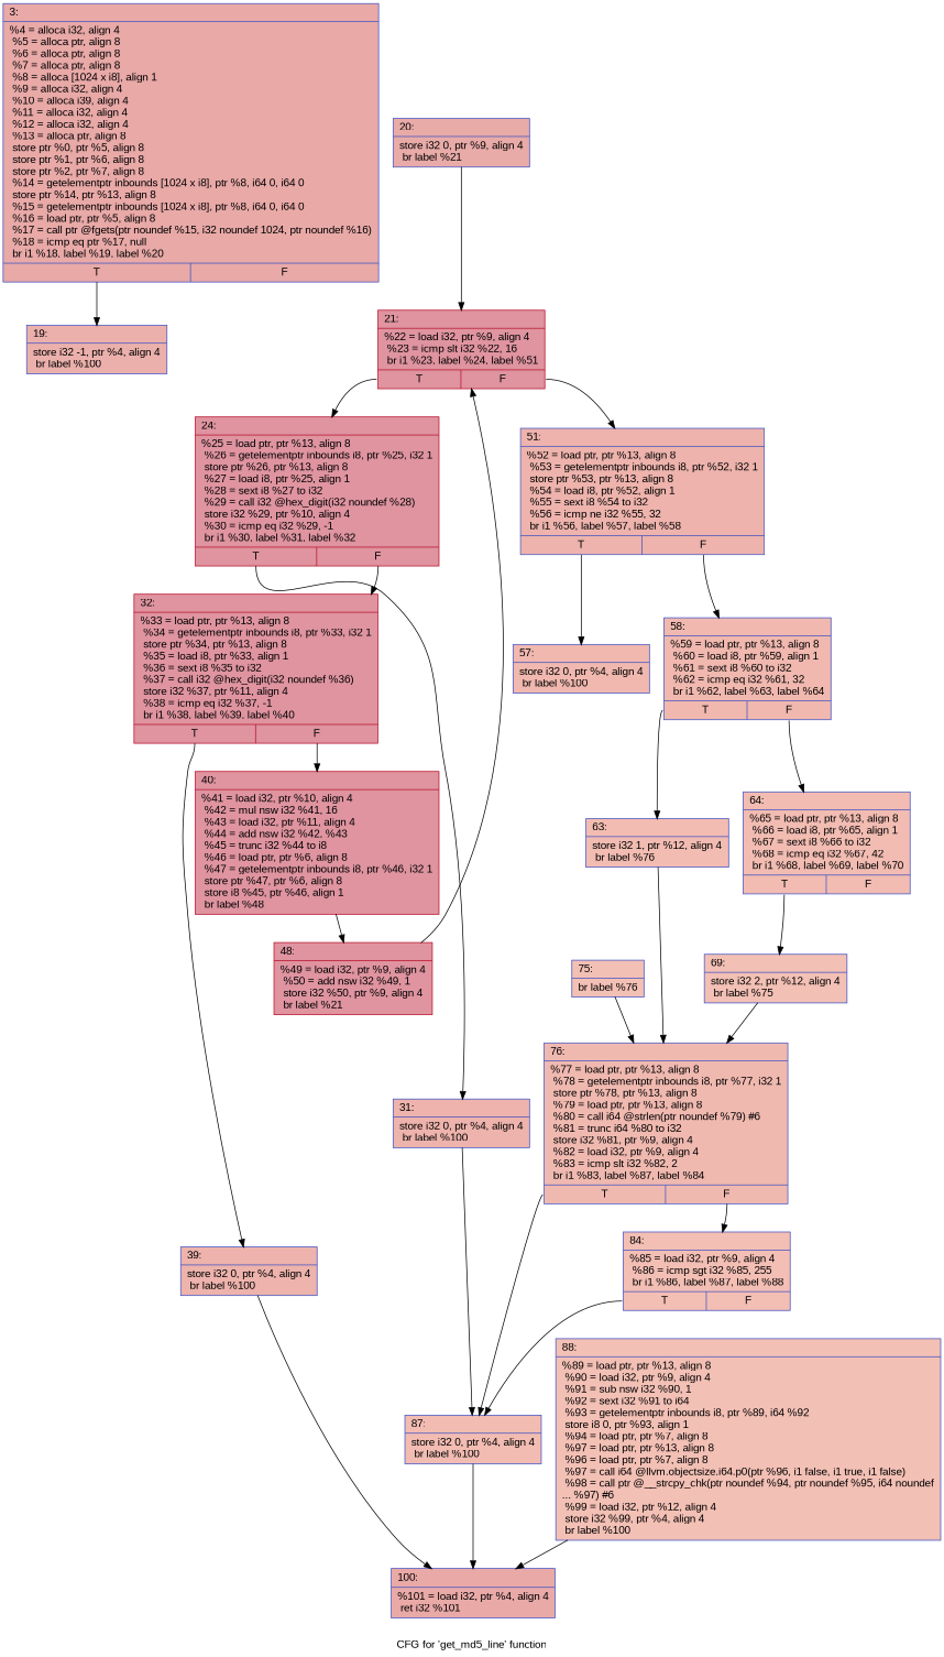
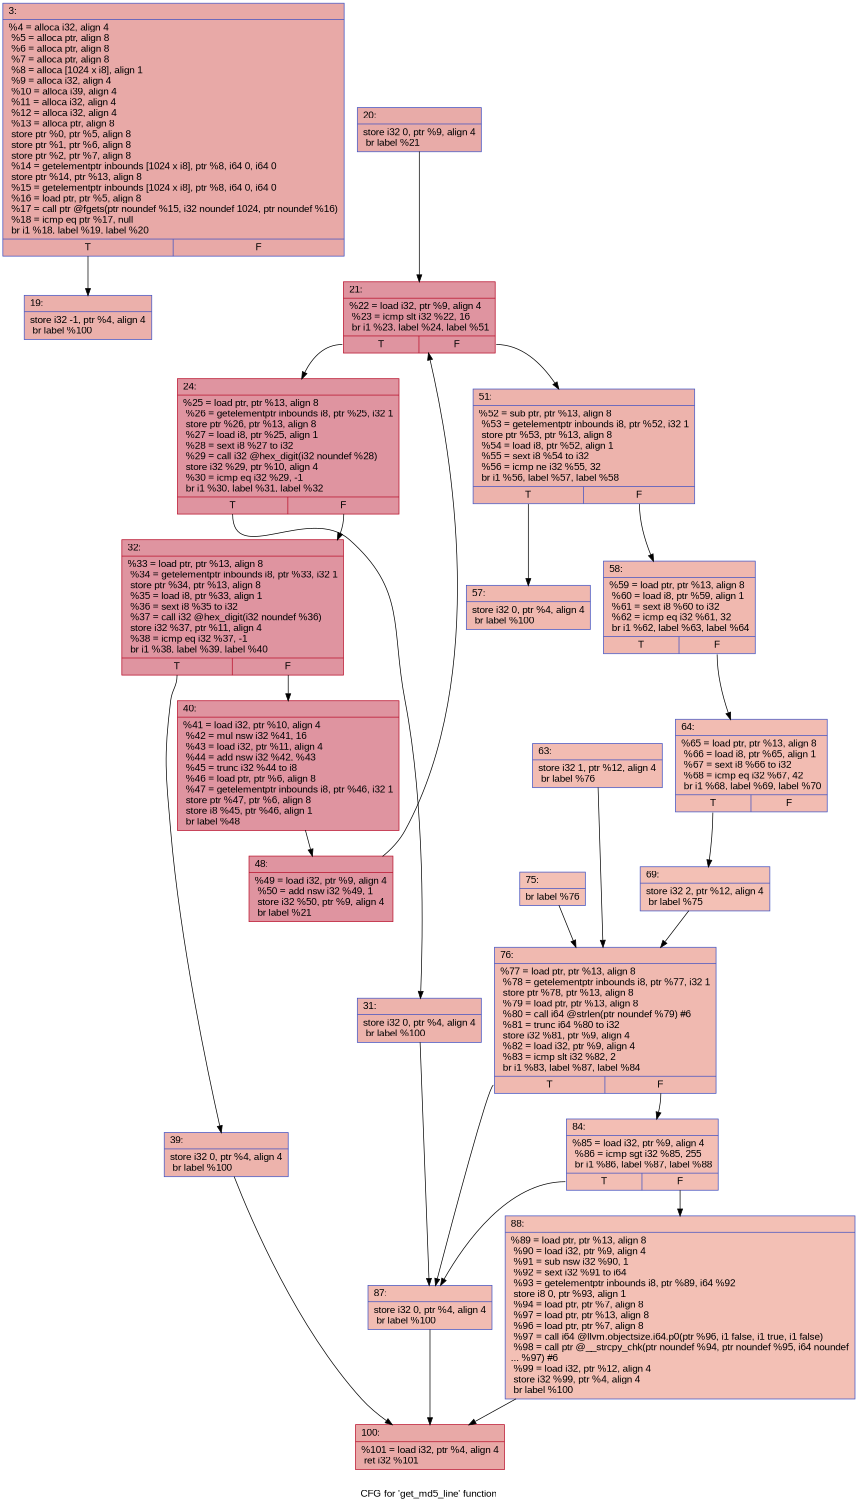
  digraph {
    fontname="Liberation Sans"
    label="CFG for 'get_md5_line' function"
    node [color="#3d50c3ff" fillcolor="#b70d2870" fontname="Liberation Sans" shape=record style=filled]
    edge [fontname="Liberation Sans"]
    n1 [fillcolor="#ca3b3770" label="{3:\l|  %4 = alloca i32, align 4\l  %5 = alloca ptr, align 8\l  %6 = alloca ptr, align 8\l  %7 = alloca ptr, align 8\l  %8 = alloca [1024 x i8], align 1\l  %9 = alloca i32, align 4\l  %10 = alloca i39, align 4\l  %11 = alloca i32, align 4\l  %12 = alloca i32, align 4\l  %13 = alloca ptr, align 8\l  store ptr %0, ptr %5, align 8\l  store ptr %1, ptr %6, align 8\l  store ptr %2, ptr %7, align 8\l  %14 = getelementptr inbounds [1024 x i8], ptr %8, i64 0, i64 0\l  store ptr %14, ptr %13, align 8\l  %15 = getelementptr inbounds [1024 x i8], ptr %8, i64 0, i64 0\l  %16 = load ptr, ptr %5, align 8\l  %17 = call ptr @fgets(ptr noundef %15, i32 noundef 1024, ptr noundef %16)\l  %18 = icmp eq ptr %17, null\l  br i1 %18, label %19, label %20\l|{<s0>T|<s1>F}}"]
    n2 [fillcolor="#d24b4070" label="{19:\l|  store i32 -1, ptr %4, align 4\l  br label %100\l}"]
    n3 [fillcolor="#cc403a70" label="{20:\l|  store i32 0, ptr %9, align 4\l  br label %21\l}"]
    n4 [color="#b70d28ff" label="{21:\l|  %22 = load i32, ptr %9, align 4\l  %23 = icmp slt i32 %22, 16\l  br i1 %23, label %24, label %51\l|{<s0>T|<s1>F}}"]
-   n5 [fillcolor="#ca3b3770" label="{100:\l|  %101 = load i32, ptr %4, align 4\l  ret i32 %101\l}"]
+   n5 [color="#b70d28ff" fillcolor="#ca3b3770" label="{100:\l|  %101 = load i32, ptr %4, align 4\l  ret i32 %101\l}"]
    n6 [color="#b70d28ff" label="{24:\l|  %25 = load ptr, ptr %13, align 8\l  %26 = getelementptr inbounds i8, ptr %25, i32 1\l  store ptr %26, ptr %13, align 8\l  %27 = load i8, ptr %25, align 1\l  %28 = sext i8 %27 to i32\l  %29 = call i32 @hex_digit(i32 noundef %28)\l  store i32 %29, ptr %10, align 4\l  %30 = icmp eq i32 %29, -1\l  br i1 %30, label %31, label %32\l|{<s0>T|<s1>F}}"]
-   n7 [fillcolor="#d6524470" label="{51:\l|  %52 = load ptr, ptr %13, align 8\l  %53 = getelementptr inbounds i8, ptr %52, i32 1\l  store ptr %53, ptr %13, align 8\l  %54 = load i8, ptr %52, align 1\l  %55 = sext i8 %54 to i32\l  %56 = icmp ne i32 %55, 32\l  br i1 %56, label %57, label %58\l|{<s0>T|<s1>F}}"]
+   n7 [fillcolor="#d6524470" label="{51:\l|  %52 = sub ptr, ptr %13, align 8\l  %53 = getelementptr inbounds i8, ptr %52, i32 1\l  store ptr %53, ptr %13, align 8\l  %54 = load i8, ptr %52, align 1\l  %55 = sext i8 %54 to i32\l  %56 = icmp ne i32 %55, 32\l  br i1 %56, label %57, label %58\l|{<s0>T|<s1>F}}"]
    n8 [fillcolor="#d6524470" label="{31:\l|  store i32 0, ptr %4, align 4\l  br label %100\l}"]
    n9 [color="#b70d28ff" label="{32:\l|  %33 = load ptr, ptr %13, align 8\l  %34 = getelementptr inbounds i8, ptr %33, i32 1\l  store ptr %34, ptr %13, align 8\l  %35 = load i8, ptr %33, align 1\l  %36 = sext i8 %35 to i32\l  %37 = call i32 @hex_digit(i32 noundef %36)\l  store i32 %37, ptr %11, align 4\l  %38 = icmp eq i32 %37, -1\l  br i1 %38, label %39, label %40\l|{<s0>T|<s1>F}}"]
    n10 [fillcolor="#dc5d4a70" label="{57:\l|  store i32 0, ptr %4, align 4\l  br label %100\l}"]
    n11 [fillcolor="#dc5d4a70" label="{58:\l|  %59 = load ptr, ptr %13, align 8\l  %60 = load i8, ptr %59, align 1\l  %61 = sext i8 %60 to i32\l  %62 = icmp eq i32 %61, 32\l  br i1 %62, label %63, label %64\l|{<s0>T|<s1>F}}"]
    n12 [fillcolor="#e1675170" label="{87:\l|  store i32 0, ptr %4, align 4\l  br label %100\l}"]
    n13 [fillcolor="#d6524470" label="{39:\l|  store i32 0, ptr %4, align 4\l  br label %100\l}"]
    n14 [color="#b70d28ff" label="{40:\l|  %41 = load i32, ptr %10, align 4\l  %42 = mul nsw i32 %41, 16\l  %43 = load i32, ptr %11, align 4\l  %44 = add nsw i32 %42, %43\l  %45 = trunc i32 %44 to i8\l  %46 = load ptr, ptr %6, align 8\l  %47 = getelementptr inbounds i8, ptr %46, i32 1\l  store ptr %47, ptr %6, align 8\l  store i8 %45, ptr %46, align 1\l  br label %48\l}"]
    n15 [fillcolor="#e1675170" label="{63:\l|  store i32 1, ptr %12, align 4\l  br label %76\l}"]
    n16 [fillcolor="#e1675170" label="{64:\l|  %65 = load ptr, ptr %13, align 8\l  %66 = load i8, ptr %65, align 1\l  %67 = sext i8 %66 to i32\l  %68 = icmp eq i32 %67, 42\l  br i1 %68, label %69, label %70\l|{<s0>T|<s1>F}}"]
    n17 [color="#b70d28ff" label="{48:\l|  %49 = load i32, ptr %9, align 4\l  %50 = add nsw i32 %49, 1\l  store i32 %50, ptr %9, align 4\l  br label %21\l}"]
    n18 [fillcolor="#de614d70" label="{76:\l|  %77 = load ptr, ptr %13, align 8\l  %78 = getelementptr inbounds i8, ptr %77, i32 1\l  store ptr %78, ptr %13, align 8\l  %79 = load ptr, ptr %13, align 8\l  %80 = call i64 @strlen(ptr noundef %79) #6\l  %81 = trunc i64 %80 to i32\l  store i32 %81, ptr %9, align 4\l  %82 = load i32, ptr %9, align 4\l  %83 = icmp slt i32 %82, 2\l  br i1 %83, label %87, label %84\l|{<s0>T|<s1>F}}"]
    n19 [fillcolor="#e5705870" label="{69:\l|  store i32 2, ptr %12, align 4\l  br label %75\l}"]
    n20 [fillcolor="#e36c5570" label="{84:\l|  %85 = load i32, ptr %9, align 4\l  %86 = icmp sgt i32 %85, 255\l  br i1 %86, label %87, label %88\l|{<s0>T|<s1>F}}"]
    n21 [fillcolor="#e5705870" label="{88:\l|  %89 = load ptr, ptr %13, align 8\l  %90 = load i32, ptr %9, align 4\l  %91 = sub nsw i32 %90, 1\l  %92 = sext i32 %91 to i64\l  %93 = getelementptr inbounds i8, ptr %89, i64 %92\l  store i8 0, ptr %93, align 1\l  %94 = load ptr, ptr %7, align 8\l  %97 = load ptr, ptr %13, align 8\l  %96 = load ptr, ptr %7, align 8\l  %97 = call i64 @llvm.objectsize.i64.p0(ptr %96, i1 false, i1 true, i1 false)\l  %98 = call ptr @__strcpy_chk(ptr noundef %94, ptr noundef %95, i64 noundef\l... %97) #6\l  %99 = load i32, ptr %12, align 4\l  store i32 %99, ptr %4, align 4\l  br label %100\l}"]
    n22 [fillcolor="#e5705870" label="{75:\l|  br label %76\l}"]
    n1 -> n2 [tailport=s0]
    n3 -> n4
    n4 -> n6 [tailport=s0]
    n4 -> n7 [tailport=s1]
    n6 -> n8 [tailport=s0]
    n6 -> n9 [tailport=s1]
    n7 -> n10 [tailport=s0]
    n7 -> n11 [tailport=s1]
    n8 -> n12
    n9 -> n13 [tailport=s0]
    n9 -> n14 [tailport=s1]
-   n11 -> n15 [tailport=s0]
    n11 -> n16 [tailport=s1]
    n12 -> n5
    n13 -> n5
    n14 -> n17
    n15 -> n18
    n16 -> n19 [tailport=s0]
    n17 -> n4
    n18 -> n12 [tailport=s0]
    n18 -> n20 [tailport=s1]
    n19 -> n18
    n20 -> n12 [tailport=s0]
+   n20 -> n21 [tailport=s1]
    n21 -> n5
    n22 -> n18
  }
